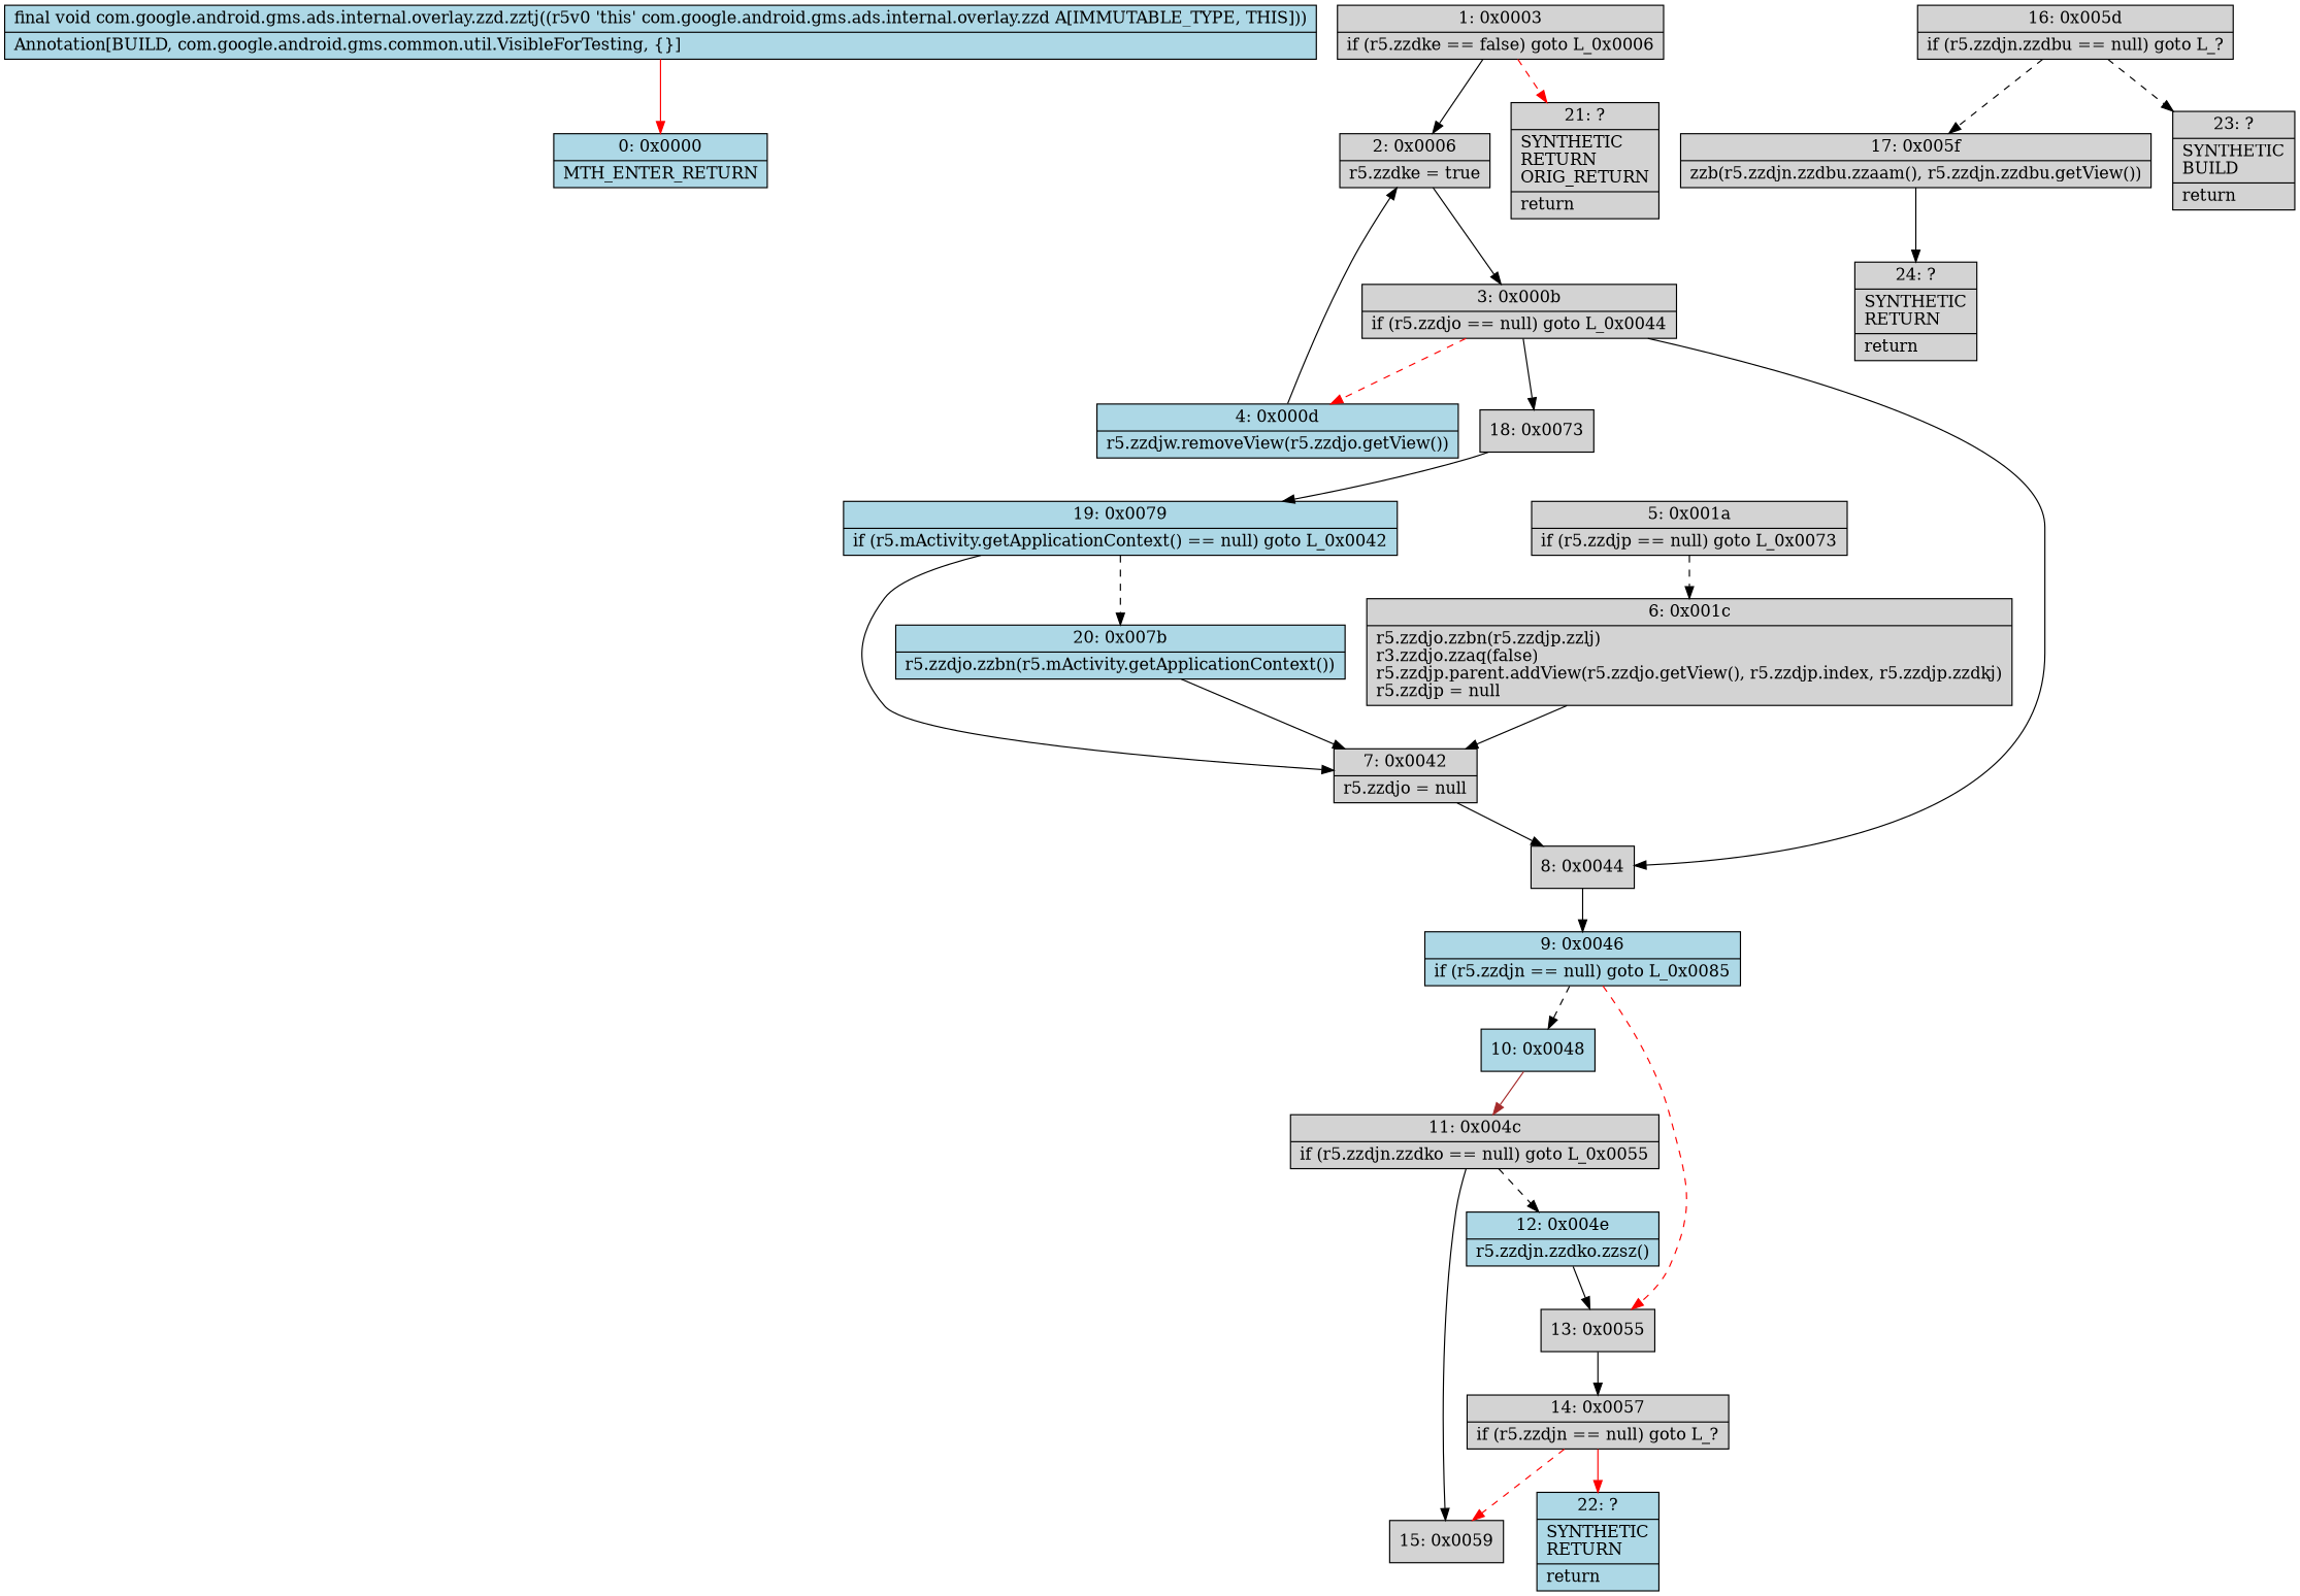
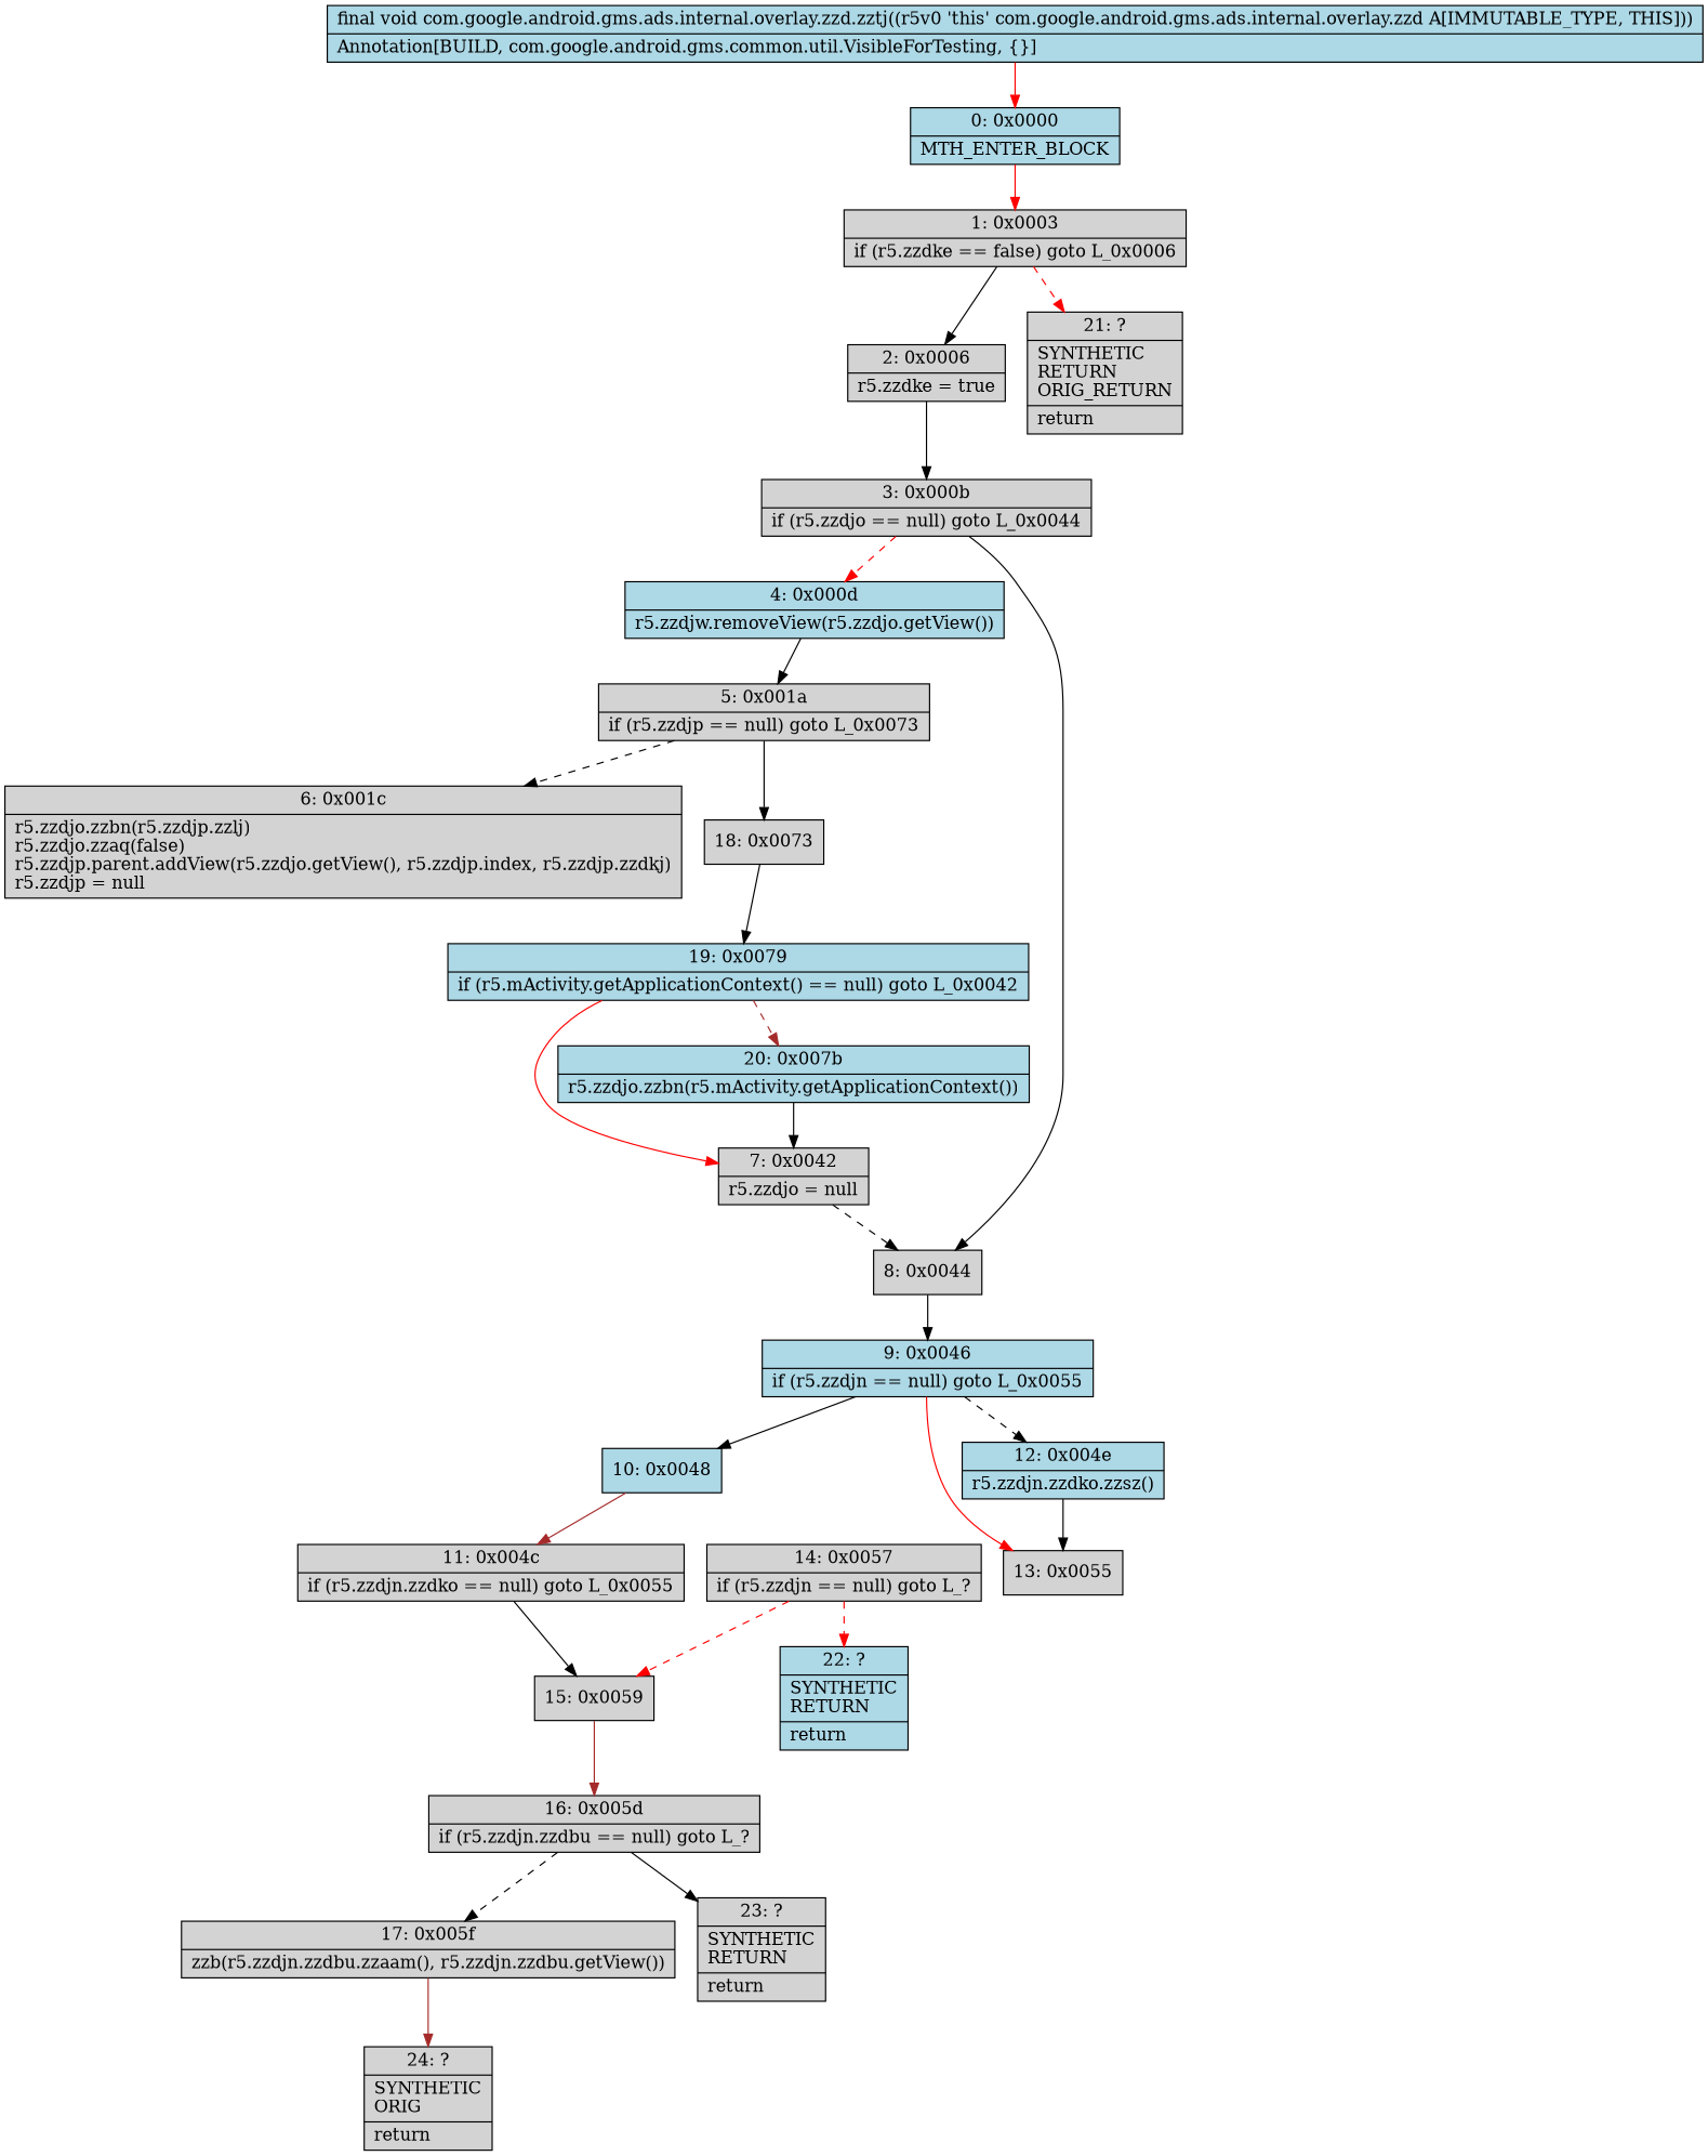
  digraph {
    node [fillcolor=lightgrey shape=record style=filled]
    edge [color=black]
-   n1 [fillcolor=lightblue label="{0\:\ 0x0000|MTH_ENTER_RETURN\l}"]
+   n1 [fillcolor=lightblue label="{0\:\ 0x0000|MTH_ENTER_BLOCK\l}"]
    n2 [label="{1\:\ 0x0003|if (r5.zzdke == false) goto L_0x0006\l}"]
    n3 [label="{2\:\ 0x0006|r5.zzdke = true\l}"]
    n4 [label="{21\:\ ?|SYNTHETIC\lRETURN\lORIG_RETURN\l|return\l}"]
    n5 [label="{3\:\ 0x000b|if (r5.zzdjo == null) goto L_0x0044\l}"]
    n6 [fillcolor=lightblue label="{4\:\ 0x000d|r5.zzdjw.removeView(r5.zzdjo.getView())\l}"]
    n7 [label="{8\:\ 0x0044}"]
    n8 [label="{5\:\ 0x001a|if (r5.zzdjp == null) goto L_0x0073\l}"]
-   n9 [fillcolor=lightblue label="{9\:\ 0x0046|if (r5.zzdjn == null) goto L_0x0085\l}"]
-   n10 [label="{6\:\ 0x001c|r5.zzdjo.zzbn(r5.zzdjp.zzlj)\lr3.zzdjo.zzaq(false)\lr5.zzdjp.parent.addView(r5.zzdjo.getView(), r5.zzdjp.index, r5.zzdjp.zzdkj)\lr5.zzdjp = null\l}"]
+   n9 [fillcolor=lightblue label="{9\:\ 0x0046|if (r5.zzdjn == null) goto L_0x0055\l}"]
+   n10 [label="{6\:\ 0x001c|r5.zzdjo.zzbn(r5.zzdjp.zzlj)\lr5.zzdjo.zzaq(false)\lr5.zzdjp.parent.addView(r5.zzdjo.getView(), r5.zzdjp.index, r5.zzdjp.zzdkj)\lr5.zzdjp = null\l}"]
    n11 [label="{18\:\ 0x0073}"]
    n12 [label="{7\:\ 0x0042|r5.zzdjo = null\l}"]
    n13 [fillcolor=lightblue label="{19\:\ 0x0079|if (r5.mActivity.getApplicationContext() == null) goto L_0x0042\l}"]
    n14 [fillcolor=lightblue label="{10\:\ 0x0048}"]
    n15 [label="{13\:\ 0x0055}"]
    n16 [label="{11\:\ 0x004c|if (r5.zzdjn.zzdko == null) goto L_0x0055\l}"]
    n17 [label="{14\:\ 0x0057|if (r5.zzdjn == null) goto L_?\l}"]
    n18 [fillcolor=lightblue label="{12\:\ 0x004e|r5.zzdjn.zzdko.zzsz()\l}"]
    n19 [label="{15\:\ 0x0059}"]
    n20 [fillcolor=lightblue label="{22\:\ ?|SYNTHETIC\lRETURN\l|return\l}"]
    n21 [label="{16\:\ 0x005d|if (r5.zzdjn.zzdbu == null) goto L_?\l}"]
    n22 [label="{17\:\ 0x005f|zzb(r5.zzdjn.zzdbu.zzaam(), r5.zzdjn.zzdbu.getView())\l}"]
-   n23 [label="{23\:\ ?|SYNTHETIC\lBUILD\l|return\l}"]
-   n24 [label="{24\:\ ?|SYNTHETIC\lRETURN\l|return\l}"]
+   n23 [label="{23\:\ ?|SYNTHETIC\lRETURN\l|return\l}"]
+   n24 [label="{24\:\ ?|SYNTHETIC\lORIG\l|return\l}"]
    n25 [fillcolor=lightblue label="{20\:\ 0x007b|r5.zzdjo.zzbn(r5.mActivity.getApplicationContext())\l}"]
    n26 [fillcolor=lightblue label="{final void com.google.android.gms.ads.internal.overlay.zzd.zztj((r5v0 'this' com.google.android.gms.ads.internal.overlay.zzd A[IMMUTABLE_TYPE, THIS]))  | Annotation[BUILD, com.google.android.gms.common.util.VisibleForTesting, \{\}]\l}"]
+   n1 -> n2 [color=red]
    n2 -> n3
    n2 -> n4 [color=red style=dashed]
    n3 -> n5
    n5 -> n6 [color=red style=dashed]
    n5 -> n7
-   n6 -> n3
+   n6 -> n8
    n7 -> n9
    n8 -> n10 [style=dashed]
-   n5 -> n11
-   n9 -> n14 [style=dashed]
-   n9 -> n15 [color=red style=dashed]
-   n10 -> n12
+   n8 -> n11
+   n9 -> n14 [style=solid]
+   n9 -> n15 [color=red]
    n11 -> n13
-   n12 -> n7
-   n13 -> n12
-   n13 -> n25 [style=dashed]
+   n12 -> n7 [style=dashed]
+   n13 -> n12 [color=red]
+   n13 -> n25 [color=brown style=dashed]
    n14 -> n16 [color=brown]
-   n15 -> n17
-   n16 -> n18 [style=dashed]
+   n9 -> n18 [style=dashed]
    n16 -> n19
    n17 -> n19 [color=red style=dashed]
-   n17 -> n20 [color=red]
+   n17 -> n20 [color=red style=dashed]
    n18 -> n15
+   n19 -> n21 [color=brown]
    n21 -> n22 [style=dashed]
-   n21 -> n23 [style=dashed]
-   n22 -> n24
+   n21 -> n23
+   n22 -> n24 [color=brown]
    n25 -> n12
    n26 -> n1 [color=red]
  }
